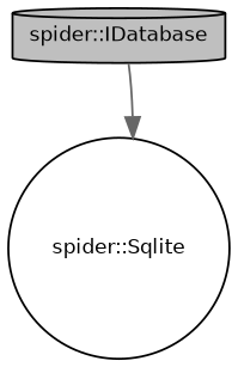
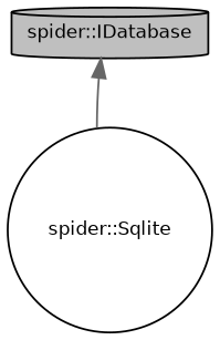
  digraph {
    node [color=black fontname=Helvetica fontsize=10 style=filled]
    n1 [fillcolor=grey75 fontcolor=black height=0.2 label="spider::IDatabase" shape=cylinder width=0.4]
    n2 [fillcolor=white height=0.2 label="spider::Sqlite" shape=circle width=0.4]
-   n2 -> n1 [color=gray40 dir=back fontname=Helvetica fontsize=10 labelfontname=Helvetica labelfontsize=10 style=solid]
+   n1 -> n2 [color=gray40 dir=back fontname=Helvetica fontsize=10 labelfontname=Helvetica labelfontsize=10 style=solid]
  }
